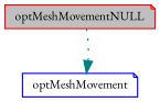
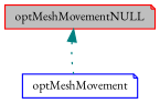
  digraph {
    fontname="EB Garamond"
    node [fontname="EB Garamond" fontsize=10 shape=note]
    n1 [color=red fillcolor=grey75 fontcolor=black height=0.2 label=optMeshMovementNULL style=filled width=0.4]
    n2 [color=blue height=0.2 label=optMeshMovement width=0.4]
-   n2 -> n1 [color=teal dir=back fontname="EB Garamond" fontsize=10 labelfontname=Helvetica labelfontsize=10 style=dotted]
+   n1 -> n2 [color=teal dir=back fontname="EB Garamond" fontsize=10 labelfontname=Helvetica labelfontsize=10 style=dotted]
  }
